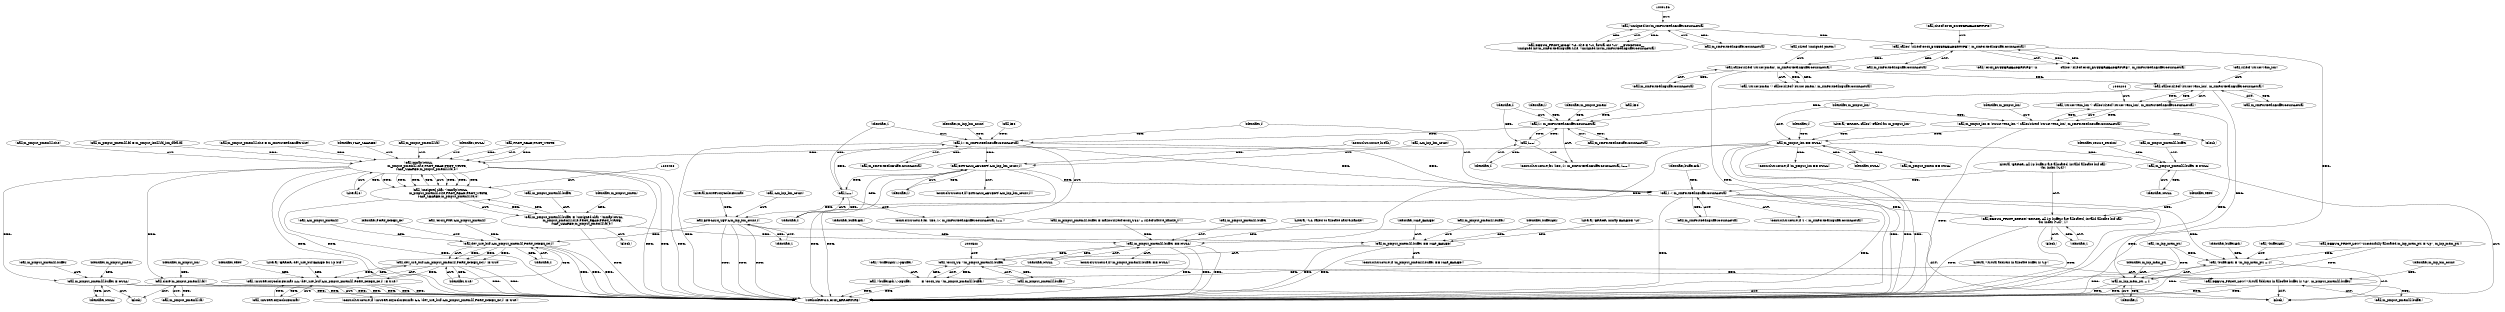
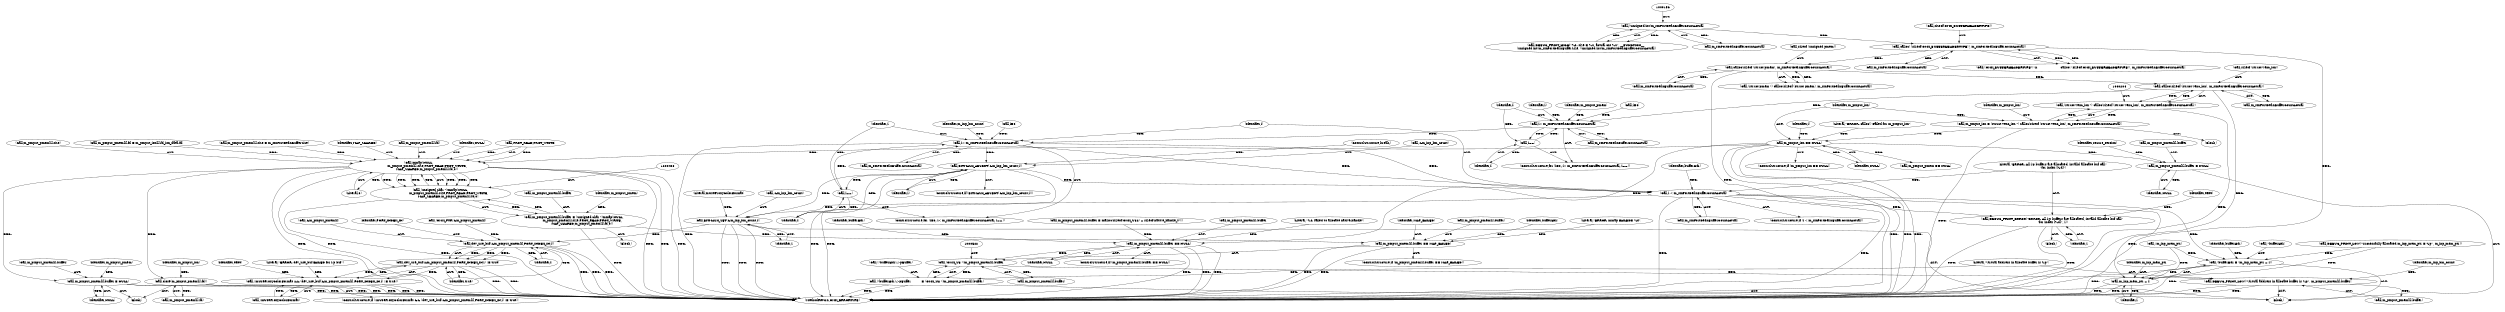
  digraph {
    n1 [label="(Call,calloc(sizeof (struct venc_ion), m_sInPortDef.nBufferCountActual))"]
    n2 [label="(Call,(struct venc_ion *) calloc(sizeof (struct venc_ion), m_sInPortDef.nBufferCountActual))"]
    n3 [label="(Call,i< m_sInPortDef.nBufferCountActual)"]
    n4 [label="(Call,m_sInPortDef.nBufferCountActual)"]
    n5 [label="(MethodReturn,OMX_ERRORTYPE)"]
    n6 [label="(Call,m_pInput_ion = (struct venc_ion *) calloc(sizeof (struct venc_ion), m_sInPortDef.nBufferCountActual))"]
    n7 [label="(Call,i++)"]
    n8 [label="(Call,i< m_sInPortDef.nBufferCountActual)"]
    n9 [label="(Call,m_sInPortDef.nBufferCountActual)"]
    n10 [label="(ControlStructure,for (i=0; i< m_sInPortDef.nBufferCountActual; i++))"]
    n11 [label="(Call,calloc(sizeof (struct pmem), m_sInPortDef.nBufferCountActual))"]
    n12 [label="(Call,(struct pmem *) calloc(sizeof (struct pmem), m_sInPortDef.nBufferCountActual))"]
    n13 [label="(Call,m_sInPortDef.nBufferCountActual)"]
    n14 [label="(Call,calloc( (sizeof(OMX_BUFFERHEADERTYPE)), m_sInPortDef.nBufferCountActual))"]
    n15 [label="(Call,m_sInPortDef.nBufferCountActual)"]
    n16 [label="(Call,(OMX_BUFFERHEADERTYPE*) \\n                        calloc( (sizeof(OMX_BUFFERHEADERTYPE)), m_sInPortDef.nBufferCountActual))"]
    n17 [label="(Call,(unsigned int)m_sInPortDef.nBufferCountActual)"]
    n18 [label="(Call,DEBUG_PRINT_HIGH(\"%s: size = %u, actual cnt %u\", __FUNCTION__,\n (unsigned int)m_sInPortDef.nBufferSize, (unsigned int)m_sInPortDef.nBufferCountActual))"]
    n19 [label="(Call,m_sInPortDef.nBufferCountActual)"]
    n20 [label="(Call,m_pInput_ion == NULL)"]
    n21 [label="(Block,)"]
    n22 [label="(Call,m_pInput_pmem[i].buffer = NULL)"]
    n23 [label="(Call,mmap(NULL,\n                 m_pInput_pmem[i].size,PROT_READ|PROT_WRITE,\n                 MAP_SHARED,m_pInput_pmem[i].fd,0))"]
    n24 [label="(Call,m_pInput_pmem[i].buffer == NULL)"]
    n25 [label="(ControlStructure,if (m_pInput_ion == NULL))"]
    n26 [label="(Identifier,NULL)"]
    n27 [label="(Call,m_pInput_pmem == NULL)"]
    n28 [label="(Identifier,NULL)"]
    n29 [label="(Block,)"]
    n30 [label="(Call,(unsigned char *)mmap(NULL,\n                 m_pInput_pmem[i].size,PROT_READ|PROT_WRITE,\n                 MAP_SHARED,m_pInput_pmem[i].fd,0))"]
    n31 [label="(Call,m_pInput_pmem[i].buffer = NULL)"]
    n32 [label="(Call,close(m_pInput_pmem[i].fd))"]
    n33 [label="(Literal,0)"]
    n34 [label="(Call,(OMX_U8 *)m_pInput_pmem[i].buffer)"]
    n35 [label="(Identifier,NULL)"]
    n36 [label="(ControlStructure,if (m_pInput_pmem[i].buffer == NULL))"]
    n37 [label="(Call,m_pInput_pmem[i].buffer = (unsigned char *)mmap(NULL,\n                 m_pInput_pmem[i].size,PROT_READ|PROT_WRITE,\n                 MAP_SHARED,m_pInput_pmem[i].fd,0))"]
    n38 [label="(Block,)"]
    n39 [label="(Identifier,NULL)"]
    n40 [label="(Call,m_pInput_pmem[i].fd)"]
    n41 [label="(Call,m_pInput_pmem[i].buffer == MAP_FAILED)"]
    n42 [label="(Block,)"]
    n43 [label="(ControlStructure,if (m_pInput_pmem[i].buffer == MAP_FAILED))"]
    n44 [label="(Call,(*bufferHdr)->pBuffer           = (OMX_U8 *)m_pInput_pmem[i].buffer)"]
    n45 [label="(Call,DEBUG_PRINT_LOW(\"Virtual address in allocate buffer is %p\", m_pInput_pmem[i].buffer))"]
    n46 [label="(Call,m_pInput_pmem[i].buffer)"]
    n47 [label="(Identifier,MAP_FAILED)"]
    n48 [label="(Call,m_pInput_pmem[i].buffer)"]
    n49 [label="(Identifier,i)"]
    n50 [label="(Call,BITMASK_ABSENT(&m_inp_bm_count,i))"]
    n51 [label="(Call,i < m_sInPortDef.nBufferCountActual)"]
    n52 [label="(ControlStructure,for (i=0; i< m_sInPortDef.nBufferCountActual; i++))"]
    n53 [label="(Call,m_sInPortDef.nBufferCountActual)"]
    n54 [label="(Call,i++)"]
    n55 [label="(Call,BITMASK_SET(&m_inp_bm_count,i))"]
    n56 [label="(Identifier,i)"]
    n57 [label="(ControlStructure,if (BITMASK_ABSENT(&m_inp_bm_count,i)))"]
    n58 [label="(Call,*bufferHdr = (m_inp_mem_ptr + i))"]
    n59 [label="(Call,m_inp_mem_ptr + i)"]
    n60 [label="(Call,DEBUG_PRINT_ERROR(\"ERROR: All i/p buffers are allocated, invalid allocate buf call\"\n \"for index [%d]\", i))"]
    n61 [label="(Call,m_sInPortDef.nBufferCountActual)"]
    n62 [label="(ControlStructure,if (i < m_sInPortDef.nBufferCountActual))"]
    n63 [label="(Identifier,i)"]
    n64 [label="(Call,dev_use_buf(&m_pInput_pmem[i],PORT_INDEX_IN,i))"]
    n65 [label="(Identifier,i)"]
    n66 [label="(Identifier,i)"]
    n67 [label="(Block,)"]
    n68 [label="(Identifier,i)"]
    n69 [label="(Call,dev_use_buf(&m_pInput_pmem[i],PORT_INDEX_IN,i) != true)"]
    n70 [label="(Identifier,i)"]
    n71 [label="(Call,!mUseProxyColorFormat && (dev_use_buf(&m_pInput_pmem[i],PORT_INDEX_IN,i) != true))"]
    n72 [label="(Identifier,true)"]
    n73 [label="(ControlStructure,if (!mUseProxyColorFormat && (dev_use_buf(&m_pInput_pmem[i],PORT_INDEX_IN,i) != true)))"]
    n74 [label="(Call,!mUseProxyColorFormat)"]
    n75 [label="(Identifier,m_pInput_ion)"]
    n76 [label="(Call,PROT_READ|PROT_WRITE)"]
    n77 [label="(Call,(OMX_PTR)&m_pInput_pmem[i])"]
    n78 [label="(Call,m_pInput_pmem[i].buffer)"]
    n79 [label="(Call,m_pInput_pmem[i].size)"]
    n80 [label="(Call,m_pInput_pmem[i].buffer)"]
    n81 [label="(Identifier,bufferHdr)"]
    n82 [label="(Identifier,i)"]
    n83 [label="(Identifier,i)"]
    n84 [label="(ControlStructure,break;)"]
    n85 [label="(Call,DEBUG_PRINT_LOW(\"Successfully allocated m_inp_mem_ptr = %p\", m_inp_mem_ptr))"]
    n86 [label="(Literal,\"Virtual address in allocate buffer is %p\")"]
    n87 [label="(Identifier,i)"]
    n88 [label="(Identifier,m_inp_mem_ptr)"]
    n89 [label="(Call,m_pInput_pmem[i].fd = m_pInput_ion[i].fd_ion_data.fd)"]
    n90 [label="(Call,*bufferHdr)"]
    n91 [label="(Call,&m_pInput_pmem[i])"]
    n92 [label="(Identifier,m_pInput_pmem)"]
    n93 [label="(Literal,\"ERROR: dev_use_buf FAILED for i/p buf\")"]
    n94 [label="(Call,m_pInput_pmem[i].size = m_sInPortDef.nBufferSize)"]
    n95 [label="(Identifier,i)"]
    n96 [label="(Call,m_pInput_pmem[i].buffer = malloc(sizeof(OMX_U32) + sizeof(native_handle_t*)))"]
    n97 [label="(Identifier,m_pInput_pmem)"]
    n98 [label="(Call,sizeof (struct venc_ion))"]
    n99 [label="(Call,&m_inp_bm_count)"]
    n100 [label="(Identifier,PORT_INDEX_IN)"]
    n101 [label="(Identifier,MAP_SHARED)"]
    n102 [label="(Literal,\"ERROR: calloc() Failed for m_pInput_ion\")"]
    n103 [label="(Call,m_pInput_pmem[i].fd)"]
    n104 [label="(Call,m_pInput_pmem[i].buffer)"]
    n105 [label="(Call,sizeof(OMX_BUFFERHEADERTYPE))"]
    n106 [label="(Identifier,m_pInput_pmem)"]
    n107 [label="(Identifier,bufferHdr)"]
    n108 [label="(Identifier,m_inp_bm_count)"]
    n109 [label="(Identifier,bufferHdr)"]
    n110 [label="(Identifier,m_inp_bm_count)"]
    n111 [label="(Identifier,secure_session)"]
    n112 [label="(Call,&m_inp_bm_count)"]
    n113 [label="(Call,!m_inp_mem_ptr)"]
    n114 [label="(Call,(*bufferHdr)->pBuffer)"]
    n115 [label="(Literal,\"ERROR: mmap FAILED= %d\")"]
    n116 [label="(Identifier,i)"]
    n117 [label="(Identifier,m_pInput_ion)"]
    n118 [label="(Literal,\"ERROR: All i/p buffers are allocated, invalid allocate buf call\"\n \"for index [%d]\")"]
    n119 [label="(Call,sizeof (unsigned pmem))"]
    n120 [label="(Identifier,NULL)"]
    n121 [label="(Call,i=0)"]
    n122 [label="(Call,m_pInput_pmem[i].buffer)"]
    n123 [label="(Literal,\"%s: failed to allocate native-handle\")"]
    n124 [label="(Identifier,m_pInput_ion)"]
    n125 [label="(Identifier,bufferHdr)"]
    n126 [label="(Call,i=0)"]
    n127 [label="(Identifier,eRet)"]
    n128 [label="(Identifier,eRet)"]
    n129 [label="(Call,m_pInput_pmem[i].buffer)"]
    n130 [label="(Literal,mUseProxyColorFormat)"]
    1000156
    1000204
    n133 [label=1200428]
    1000522
    n1 -> n2 [label="AST: "]
    n1 -> n2 [label="DDG: "]
    n1 -> n3 [label="DDG: "]
    n1 -> n4 [label="CFG: "]
    n1 -> n5 [label="DDG: "]
    n2 -> n1 [label="CFG: "]
    n2 -> n5 [label="DDG: "]
    n2 -> n6 [label="AST: "]
    n2 -> n6 [label="DDG: "]
    n3 -> n7 [label="DDG: "]
    n3 -> n8 [label="DDG: "]
    n3 -> n9 [label="CFG: "]
    n3 -> n10 [label="AST: "]
    n4 -> n1 [label="AST: "]
    n6 -> n2 [label="CFG: "]
    n6 -> n5 [label="DDG: "]
    n6 -> n20 [label="DDG: "]
    n6 -> n21 [label="AST: "]
    n7 -> n3 [label="DDG: "]
    n7 -> n10 [label="AST: "]
    n7 -> n49 [label="CFG: "]
    n8 -> n5 [label="DDG: "]
    n8 -> n50 [label="DDG: "]
    n8 -> n51 [label="DDG: "]
    n8 -> n51 [label="DDG: "]
    n8 -> n52 [label="AST: "]
    n8 -> n53 [label="CFG: "]
    n9 -> n3 [label="AST: "]
    n11 -> n1 [label="DDG: "]
    n11 -> n5 [label="DDG: "]
    n11 -> n12 [label="AST: "]
    n11 -> n12 [label="DDG: "]
    n11 -> n13 [label="CFG: "]
    n12 -> n11 [label="CFG: "]
    n13 -> n11 [label="AST: "]
    n14 -> n5 [label="DDG: "]
    n14 -> n11 [label="DDG: "]
    n14 -> n15 [label="CFG: "]
    n14 -> n16 [label="AST: "]
    n14 -> n16 [label="DDG: "]
    n15 -> n14 [label="AST: "]
    n16 -> n14 [label="CFG: "]
    n17 -> n14 [label="DDG: "]
    n17 -> n18 [label="AST: "]
    n17 -> n18 [label="DDG: "]
    n17 -> n19 [label="CFG: "]
    n18 -> n17 [label="CFG: "]
    n19 -> n17 [label="AST: "]
    n20 -> n5 [label="DDG: "]
    n20 -> n5 [label="DDG: "]
    n20 -> n5 [label="DDG: "]
    n20 -> n22 [label="DDG: "]
    n20 -> n23 [label="DDG: "]
    n20 -> n24 [label="DDG: "]
-   n20 -> n25 [label="DDG: "]
+   n20 -> n25 [label="AST: "]
    n20 -> n26 [label="CFG: "]
    n20 -> n27 [label="DDG: "]
    n22 -> n28 [label="CFG: "]
    n22 -> n29 [label="AST: "]
    n23 -> n5 [label="DDG: "]
    n23 -> n5 [label="DDG: "]
    n23 -> n5 [label="DDG: "]
    n23 -> n5 [label="DDG: "]
    n23 -> n5 [label="DDG: "]
    n23 -> n30 [label="AST: "]
    n23 -> n30 [label="DDG: "]
    n23 -> n30 [label="DDG: "]
    n23 -> n30 [label="DDG: "]
    n23 -> n30 [label="DDG: "]
    n23 -> n30 [label="DDG: "]
    n23 -> n30 [label="DDG: "]
    n23 -> n31 [label="DDG: "]
    n23 -> n32 [label="DDG: "]
    n23 -> n33 [label="CFG: "]
    n24 -> n5 [label="DDG: "]
    n24 -> n5 [label="DDG: "]
    n24 -> n5 [label="DDG: "]
-   n24 -> n34 [label="CFG: "]
+   n24 -> n34 [label="DDG: "]
    n24 -> n35 [label="CFG: "]
    n24 -> n36 [label="AST: "]
    n26 -> n20 [label="AST: "]
    n28 -> n22 [label="AST: "]
    n30 -> n5 [label="DDG: "]
    n30 -> n23 [label="CFG: "]
    n30 -> n37 [label="AST: "]
    n30 -> n37 [label="DDG: "]
    n31 -> n5 [label="DDG: "]
    n31 -> n5 [label="DDG: "]
    n31 -> n38 [label="AST: "]
    n31 -> n39 [label="CFG: "]
    n32 -> n5 [label="DDG: "]
    n32 -> n5 [label="DDG: "]
    n32 -> n38 [label="AST: "]
    n32 -> n40 [label="CFG: "]
    n33 -> n23 [label="AST: "]
    n34 -> n44 [label="AST: "]
    n34 -> n44 [label="DDG: "]
    n34 -> n45 [label="DDG: "]
    n34 -> n46 [label="CFG: "]
    n35 -> n24 [label="AST: "]
    n37 -> n5 [label="DDG: "]
    n37 -> n30 [label="CFG: "]
    n37 -> n41 [label="DDG: "]
    n37 -> n42 [label="AST: "]
    n39 -> n31 [label="AST: "]
    n40 -> n32 [label="AST: "]
    n41 -> n5 [label="DDG: "]
    n41 -> n5 [label="DDG: "]
    n41 -> n34 [label="AST: "]
    n41 -> n43 [label="AST: "]
    n44 -> n5 [label="DDG: "]
    n44 -> n5 [label="DDG: "]
    n44 -> n29 [label="AST: "]
    n44 -> n34 [label="CFG: "]
    n45 -> n5 [label="DDG: "]
    n45 -> n5 [label="DDG: "]
    n45 -> n29 [label="AST: "]
    n45 -> n48 [label="CFG: "]
    n46 -> n34 [label="AST: "]
    n47 -> n41 [label="AST: "]
    n48 -> n45 [label="AST: "]
    n49 -> n7 [label="AST: "]
    n50 -> n5 [label="DDG: "]
    n50 -> n5 [label="DDG: "]
    n50 -> n51 [label="DDG: "]
    n50 -> n54 [label="DDG: "]
+   n50 -> n55 [label="DDG: "]
    n50 -> n56 [label="CFG: "]
    n50 -> n57 [label="AST: "]
    n51 -> n5 [label="DDG: "]
    n51 -> n5 [label="DDG: "]
    n51 -> n55 [label="DDG: "]
    n51 -> n58 [label="DDG: "]
    n51 -> n59 [label="DDG: "]
    n51 -> n60 [label="DDG: "]
    n51 -> n61 [label="CFG: "]
    n51 -> n62 [label="AST: "]
    n53 -> n8 [label="AST: "]
    n54 -> n8 [label="DDG: "]
    n54 -> n52 [label="AST: "]
    n54 -> n63 [label="CFG: "]
    n55 -> n5 [label="DDG: "]
    n55 -> n5 [label="DDG: "]
    n55 -> n5 [label="DDG: "]
    n55 -> n29 [label="AST: "]
    n55 -> n64 [label="DDG: "]
    n55 -> n65 [label="CFG: "]
    n56 -> n50 [label="AST: "]
    n58 -> n5 [label="DDG: "]
    n58 -> n5 [label="DDG: "]
    n58 -> n29 [label="AST: "]
+   n58 -> n59 [label="CFG: "]
    n59 -> n5 [label="DDG: "]
    n59 -> n5 [label="DDG: "]
    n59 -> n58 [label="AST: "]
    n59 -> n66 [label="CFG: "]
    n60 -> n5 [label="DDG: "]
    n60 -> n5 [label="DDG: "]
    n60 -> n67 [label="AST: "]
    n60 -> n68 [label="CFG: "]
    n61 -> n51 [label="AST: "]
    n63 -> n50 [label="CFG: "]
    n63 -> n54 [label="AST: "]
    n64 -> n5 [label="DDG: "]
    n64 -> n5 [label="DDG: "]
    n64 -> n5 [label="DDG: "]
    n64 -> n69 [label="AST: "]
    n64 -> n69 [label="DDG: "]
    n64 -> n69 [label="DDG: "]
    n64 -> n69 [label="DDG: "]
    n64 -> n70 [label="CFG: "]
    n65 -> n55 [label="AST: "]
    n66 -> n59 [label="AST: "]
    n68 -> n60 [label="AST: "]
    n69 -> n5 [label="DDG: "]
    n69 -> n5 [label="DDG: "]
    n69 -> n71 [label="AST: "]
    n69 -> n71 [label="DDG: "]
    n69 -> n71 [label="DDG: "]
    n69 -> n72 [label="CFG: "]
    n70 -> n64 [label="AST: "]
    n71 -> n5 [label="DDG: "]
    n71 -> n5 [label="DDG: "]
    n71 -> n5 [label="DDG: "]
    n71 -> n69 [label="CFG: "]
    n71 -> n73 [label="AST: "]
    n71 -> n74 [label="CFG: "]
    n72 -> n64 [label="CFG: "]
    n72 -> n69 [label="AST: "]
    n74 -> n71 [label="AST: "]
    n74 -> n71 [label="DDG: "]
    n75 -> n6 [label="AST: "]
    n76 -> n23 [label="AST: "]
    n76 -> n23 [label="DDG: "]
    n76 -> n23 [label="DDG: "]
    n77 -> n64 [label="DDG: "]
    n78 -> n37 [label="AST: "]
    n79 -> n23 [label="AST: "]
    n80 -> n41 [label="AST: "]
    n81 -> n58 [label="CFG: "]
    n82 -> n8 [label="AST: "]
    n82 -> n54 [label="CFG: "]
    n83 -> n3 [label="AST: "]
    n83 -> n7 [label="CFG: "]
    n84 -> n50 [label="CFG: "]
    n85 -> n58 [label="DDG: "]
    n85 -> n59 [label="DDG: "]
    n86 -> n44 [label="CFG: "]
    n86 -> n45 [label="AST: "]
    n87 -> n3 [label="CFG: "]
    n88 -> n59 [label="AST: "]
    n89 -> n23 [label="DDG: "]
    n90 -> n58 [label="AST: "]
-   n91 -> n64 [label="CFG: "]
+   n91 -> n64 [label="AST: "]
    n92 -> n3 [label="CFG: "]
    n93 -> n71 [label="CFG: "]
    n94 -> n23 [label="DDG: "]
    n95 -> n8 [label="CFG: "]
    n95 -> n51 [label="AST: "]
    n96 -> n24 [label="DDG: "]
    n97 -> n37 [label="CFG: "]
    n98 -> n1 [label="AST: "]
    n99 -> n55 [label="AST: "]
    n100 -> n64 [label="AST: "]
    n101 -> n23 [label="AST: "]
    n102 -> n20 [label="CFG: "]
    n103 -> n23 [label="AST: "]
    n104 -> n24 [label="AST: "]
    n105 -> n14 [label="AST: "]
    n106 -> n31 [label="CFG: "]
    n107 -> n41 [label="CFG: "]
    n108 -> n8 [label="CFG: "]
    n109 -> n51 [label="CFG: "]
    n110 -> n45 [label="CFG: "]
    n111 -> n22 [label="CFG: "]
    n112 -> n50 [label="AST: "]
    n113 -> n58 [label="DDG: "]
    n113 -> n59 [label="DDG: "]
    n114 -> n44 [label="AST: "]
    n115 -> n41 [label="CFG: "]
    n116 -> n20 [label="CFG: "]
    n117 -> n32 [label="CFG: "]
    n118 -> n51 [label="CFG: "]
    n118 -> n60 [label="AST: "]
    n119 -> n11 [label="AST: "]
    n120 -> n23 [label="AST: "]
    n121 -> n3 [label="DDG: "]
    n122 -> n31 [label="AST: "]
    n123 -> n24 [label="CFG: "]
    n124 -> n6 [label="CFG: "]
    n124 -> n20 [label="AST: "]
    n125 -> n24 [label="CFG: "]
    n126 -> n8 [label="DDG: "]
    n127 -> n60 [label="CFG: "]
    n128 -> n71 [label="CFG: "]
    n129 -> n22 [label="AST: "]
    n130 -> n55 [label="CFG: "]
    1000156 -> n17 [label="AST: "]
    1000204 -> n2 [label="AST: "]
    n133 -> n30 [label="AST: "]
    1000522 -> n34 [label="AST: "]
  }
